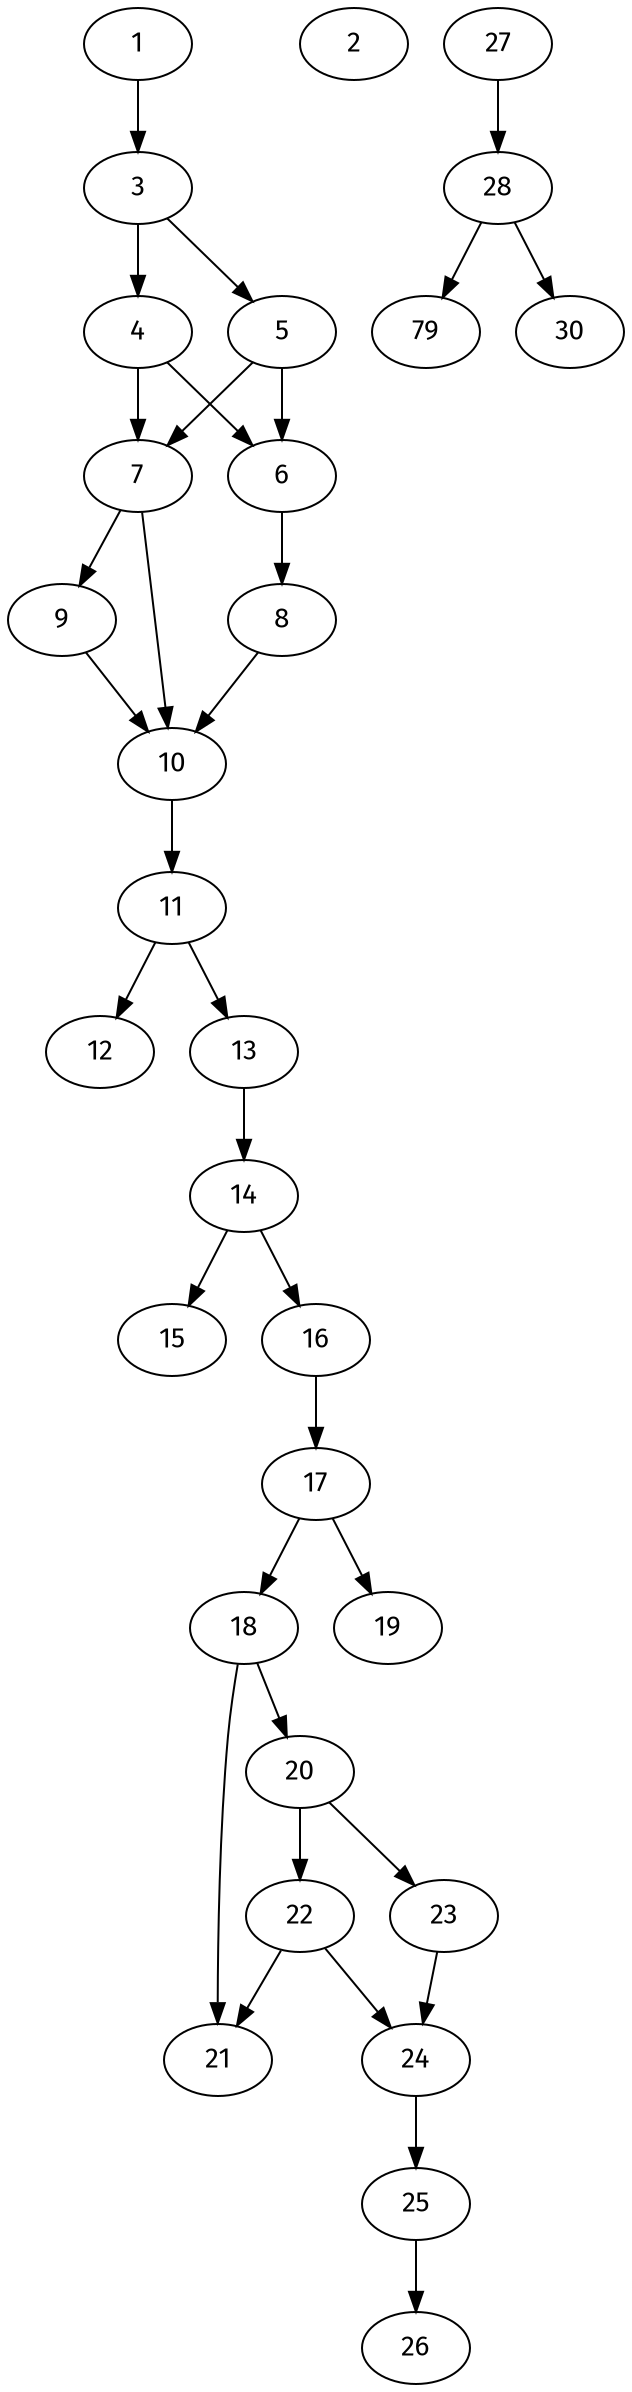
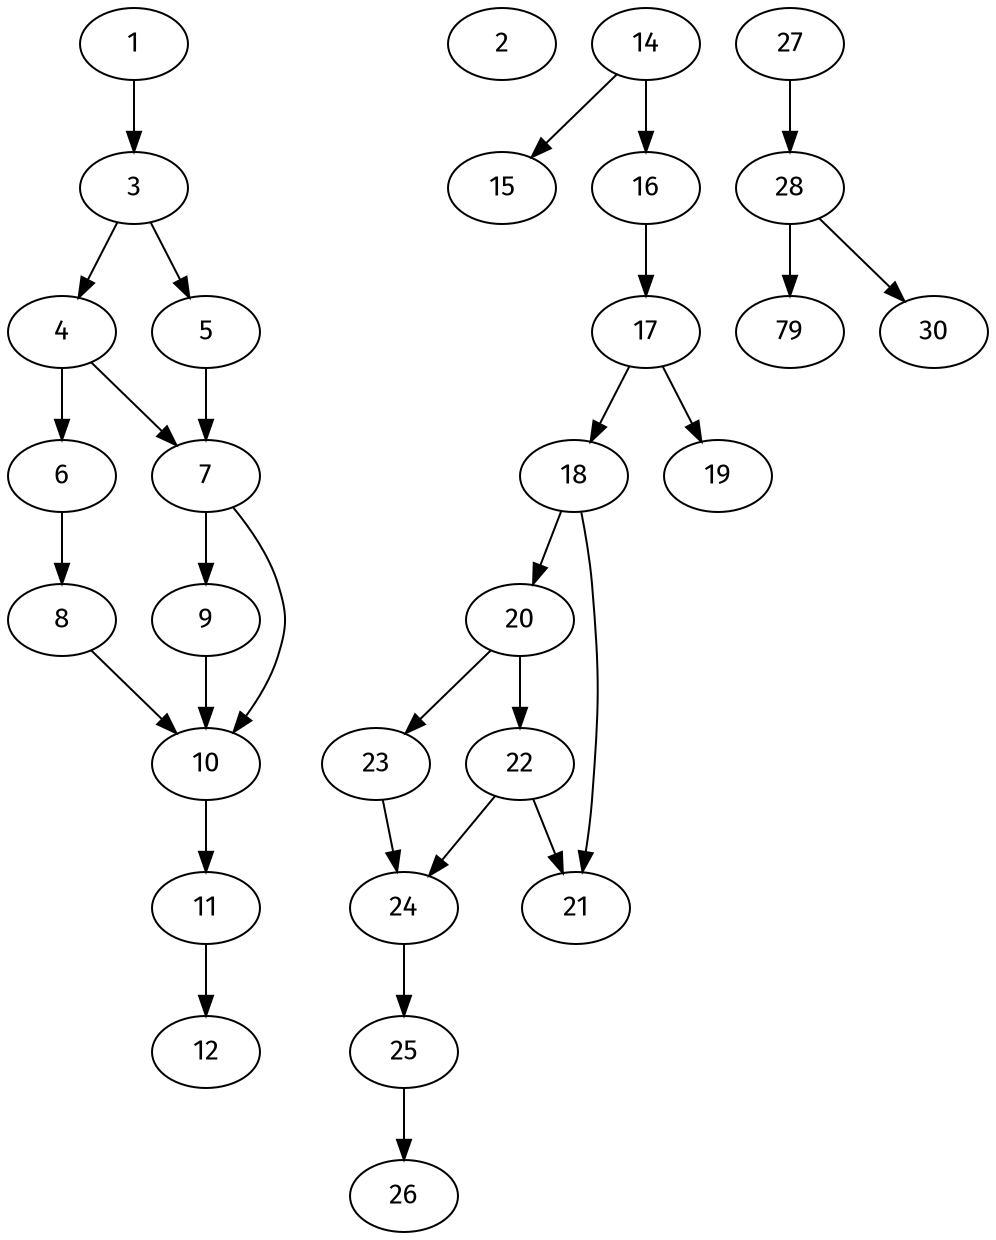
  digraph {
    fontname="Fira Sans"
    node [alpha=0.09 expect_size=30298112 fontname="Fira Sans"]
    edge [fontname="Fira Sans"]
    1 [alpha=0.17 expect_size=39395328]
    3 [alpha=0.04 expect_size=11040768]
    4 [alpha=0.15 expect_size=31462400]
    5 [alpha=0.10 expect_size=46179328]
    6 [alpha=0.20 expect_size=31626240]
    7 [alpha=0.20 expect_size=22420480]
    2 [expect_size=6517760]
    8 [alpha=0.14 expect_size=30114816]
    9 [alpha=0.01 expect_size=20633600]
    10 [alpha=0.06]
    11 [alpha=0.13 expect_size=15660032]
    12 [alpha=0.16 expect_size=9670656]
-   13
    14 [expect_size=39329792]
    15 [alpha=0.06 expect_size=26863616]
    16 [alpha=0.12 expect_size=51129344]
    17 [alpha=0.06 expect_size=50826240]
    18 [alpha=0.11 expect_size=49727488]
    19 [alpha=0.00 expect_size=36434944]
    20 [alpha=0.16 expect_size=38865920]
    21 [alpha=0.07 expect_size=6753280]
    22 [alpha=0.18 expect_size=38567936]
    23 [alpha=0.11 expect_size=28446720]
    24 [alpha=0.16 expect_size=49454080]
    25 [alpha=0.17 expect_size=24622080]
    26 [alpha=0.10 expect_size=39544832]
    27 [alpha=0.11 expect_size=21050368]
    28 [alpha=0.02 expect_size=35620864]
    n29 [alpha=0.19 expect_size=13671424 label=79]
    30 [alpha=0.07 expect_size=14538752]
    1 -> 3
    3 -> 4
    3 -> 5
    4 -> 6
    4 -> 7
-   5 -> 6
    5 -> 7
    6 -> 8
    7 -> 9
    7 -> 10
    8 -> 10
    9 -> 10
    10 -> 11
    11 -> 12
-   11 -> 13
-   13 -> 14
    14 -> 15
    14 -> 16
    16 -> 17
    17 -> 18
    17 -> 19
    18 -> 20
    18 -> 21
    20 -> 22
    20 -> 23
    22 -> 21
    22 -> 24
    23 -> 24
    24 -> 25
    25 -> 26
    27 -> 28
    28 -> n29
    28 -> 30
  }
